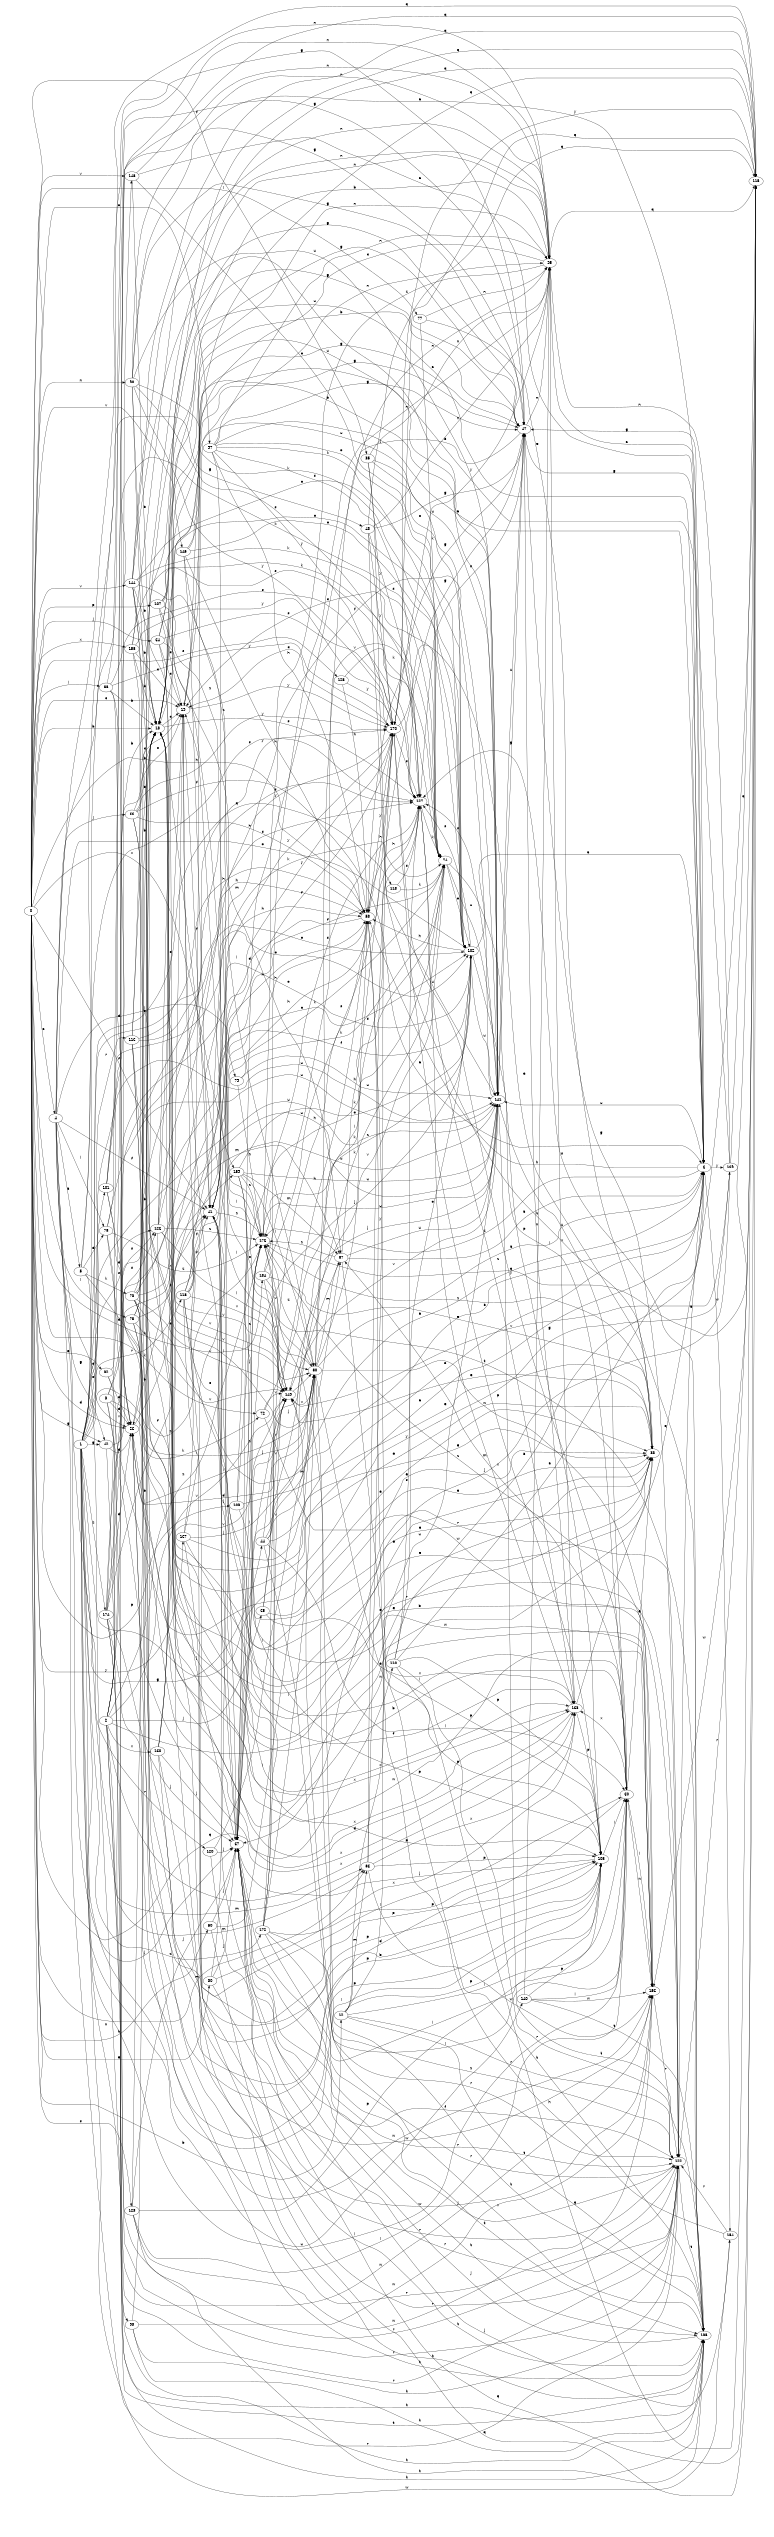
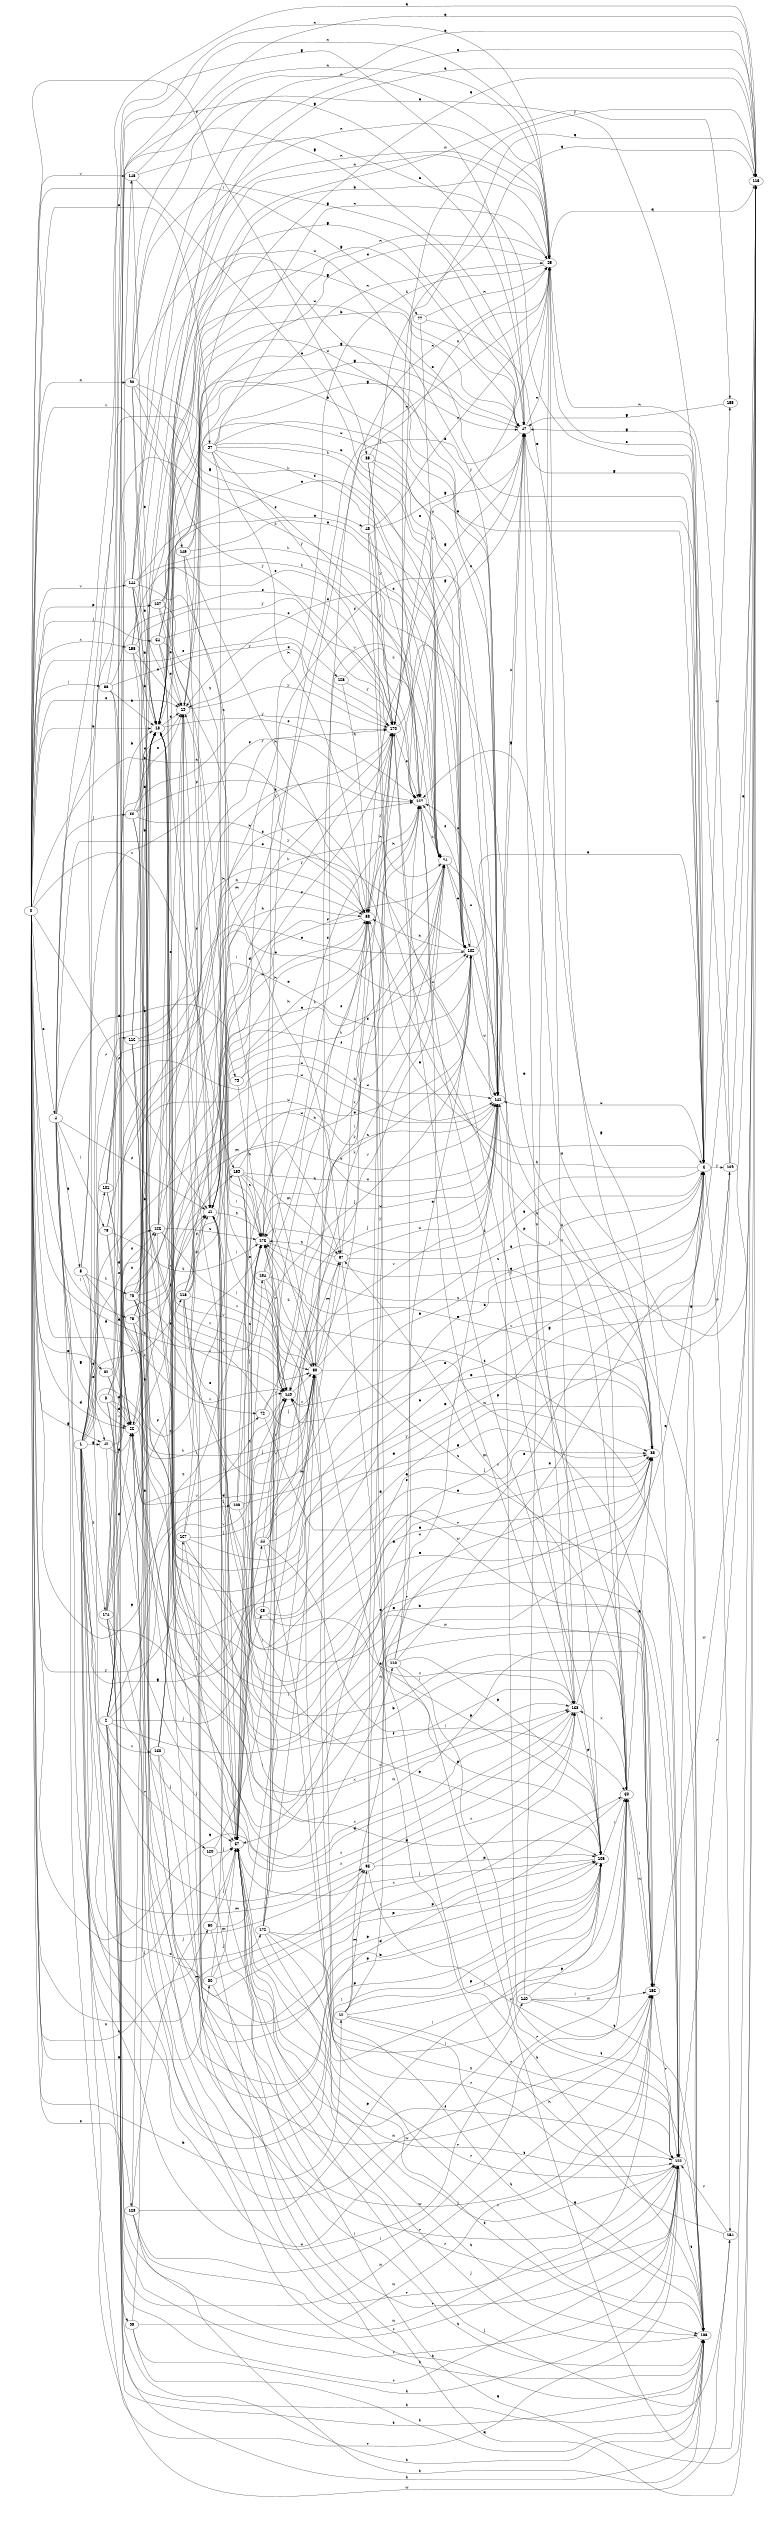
  strict digraph {
    fontname="DejaVu Sans"
    rankdir=LR
    node [fontname="DejaVu Sans"]
    edge [fontname="DejaVu Sans"]
    0
    4
    12
    13
    19
    26
    30
    32
    35
    41
    42
    50
    53
    55
    64
    72
    75
    77
    86
    90
    97
    103
    107
    110
    123
    125
    134
    144
    145
    148
    158
    159
    167
    102
    122
    5
    43
    44
    66
    67
    78
    79
    115
    60
    108
    141
    135
    6
    95
    33
    80
    127
+   155
    163
    47
    170
    156
    176
    74
    149
    87
    1
    93
    101
-   113
    116
    118
    120
    126
    140
    154
    169
    172
    174
    2
    65
    160
    3
    73
    0 -> 4 [label=a]
    0 -> 12 [label=b]
    0 -> 13 [label=b]
    0 -> 19 [label=c]
    0 -> 26 [label=d]
    0 -> 30 [label=e]
    0 -> 32 [label=e]
    0 -> 35 [label=f]
    0 -> 41 [label=f]
    0 -> 42 [label=g]
    0 -> 50 [label=h]
    0 -> 53 [label=h]
    0 -> 55 [label=i]
    0 -> 64 [label=j]
    0 -> 72 [label=k]
    0 -> 75 [label=l]
    0 -> 77 [label=l]
    0 -> 86 [label=m]
    0 -> 90 [label=n]
    0 -> 97 [label=o]
    0 -> 103 [label=p]
    0 -> 107 [label=p]
    0 -> 110 [label=q]
    0 -> 123 [label=s]
    0 -> 125 [label=s]
    0 -> 134 [label=t]
    0 -> 144 [label=v]
    0 -> 145 [label=v]
    0 -> 148 [label=v]
    0 -> 158 [label=x]
    0 -> 159 [label=x]
    0 -> 167 [label=y]
    4 -> 26 [label=d]
    4 -> 41 [label=f]
    4 -> 42 [label=g]
    4 -> 102 [label=o]
    4 -> 122 [label=r]
    4 -> 5 [label=a]
    4 -> 43 [label=g]
    4 -> 44 [label=g]
    4 -> 66 [label=j]
    4 -> 67 [label=j]
    4 -> 78 [label=l]
    4 -> 79 [label=l]
    4 -> 115 [label=q]
    12 -> 86 [label=m]
    12 -> 122 [label=r]
    12 -> 60 [label=i]
    12 -> 108 [label=p]
    12 -> 141 [label=u]
    12 -> 135 [label=t]
    12 -> 6 [label=a]
    13 -> 19 [label=c]
    13 -> 67 [label=j]
    13 -> 115 [label=q]
    13 -> 141 [label=u]
    13 -> 95 [label=n]
    13 -> 33 [label=e]
    13 -> 80 [label=l]
    13 -> 127 [label=s]
+   13 -> 155 [label=w]
    19 -> 41 [label=f]
    19 -> 115 [label=q]
    19 -> 163 [label=x]
    19 -> 47 [label=g]
    19 -> 170 [label=y]
    26 -> 13 [label=b]
    26 -> 102 [label=o]
    26 -> 80 [label=l]
    26 -> 156 [label=w]
    30 -> 53 [label=h]
    30 -> 122 [label=r]
    30 -> 67 [label=j]
    30 -> 163 [label=x]
    32 -> 26 [label=d]
    32 -> 33 [label=e]
    32 -> 127 [label=s]
    35 -> 102 [label=o]
    35 -> 141 [label=u]
    35 -> 135 [label=t]
    35 -> 95 [label=n]
    35 -> 170 [label=y]
    41 -> 67 [label=j]
    41 -> 60 [label=i]
    41 -> 108 [label=p]
    41 -> 170 [label=y]
    41 -> 176 [label=z]
    42 -> 26 [label=d]
    42 -> 53 [label=h]
    42 -> 135 [label=t]
    50 -> 67 [label=j]
    50 -> 115 [label=q]
    50 -> 80 [label=l]
    53 -> 26 [label=d]
    53 -> 135 [label=t]
    53 -> 47 [label=g]
    53 -> 170 [label=y]
    55 -> 13 [label=b]
    55 -> 26 [label=d]
    55 -> 47 [label=g]
    55 -> 170 [label=y]
    55 -> 156 [label=w]
    55 -> 74 [label=k]
    64 -> 19 [label=c]
    64 -> 102 [label=o]
    64 -> 80 [label=l]
    64 -> 127 [label=s]
    64 -> 47 [label=g]
    64 -> 149 [label=v]
    72 -> 156 [label=w]
    72 -> 74 [label=k]
    72 -> 149 [label=v]
    75 -> 13 [label=b]
    75 -> 41 [label=f]
    75 -> 163 [label=x]
    75 -> 47 [label=g]
    75 -> 156 [label=w]
    75 -> 149 [label=v]
    77 -> 95 [label=n]
    77 -> 33 [label=e]
    77 -> 74 [label=k]
    86 -> 108 [label=p]
    86 -> 163 [label=x]
    86 -> 47 [label=g]
    86 -> 170 [label=y]
    86 -> 156 [label=w]
    90 -> 13 [label=b]
    90 -> 108 [label=p]
    90 -> 141 [label=u]
    90 -> 6 [label=a]
    90 -> 95 [label=n]
    90 -> 127 [label=s]
    90 -> 47 [label=g]
    90 -> 170 [label=y]
    90 -> 74 [label=k]
    97 -> 53 [label=h]
    97 -> 102 [label=o]
    97 -> 67 [label=j]
    97 -> 6 [label=a]
    97 -> 95 [label=n]
    97 -> 127 [label=s]
    97 -> 47 [label=g]
    97 -> 170 [label=y]
    97 -> 74 [label=k]
    103 -> 33 [label=e]
    103 -> 127 [label=s]
    103 -> 156 [label=w]
    103 -> 176 [label=z]
    107 -> 19 [label=c]
    107 -> 6 [label=a]
    107 -> 95 [label=n]
    107 -> 80 [label=l]
    107 -> 176 [label=z]
    107 -> 74 [label=k]
    110 -> 102 [label=o]
    110 -> 122 [label=r]
    110 -> 115 [label=q]
    110 -> 108 [label=p]
    110 -> 6 [label=a]
    110 -> 127 [label=s]
    123 -> 13 [label=b]
    123 -> 67 [label=j]
    123 -> 60 [label=i]
    123 -> 108 [label=p]
    123 -> 135 [label=t]
    123 -> 156 [label=w]
    125 -> 53 [label=h]
    125 -> 170 [label=y]
    125 -> 74 [label=k]
    134 -> 135 [label=t]
    134 -> 33 [label=e]
    134 -> 127 [label=s]
    134 -> 74 [label=v]
    134 -> 149 [label=v]
    144 -> 13 [label=b]
    144 -> 102 [label=o]
    144 -> 122 [label=r]
    144 -> 115 [label=q]
    144 -> 141 [label=u]
    144 -> 95 [label=n]
    144 -> 163 [label=x]
    144 -> 74 [label=k]
    144 -> 149 [label=v]
    144 -> 87 [label=m]
    145 -> 41 [label=f]
    145 -> 53 [label=h]
    145 -> 102 [label=o]
    145 -> 141 [label=u]
    145 -> 6 [label=a]
    145 -> 176 [label=z]
    148 -> 13 [label=b]
    148 -> 102 [label=o]
    148 -> 115 [label=q]
    148 -> 6 [label=a]
    158 -> 13 [label=b]
    158 -> 19 [label=c]
    158 -> 95 [label=n]
    158 -> 33 [label=e]
    158 -> 127 [label=s]
    158 -> 170 [label=y]
    159 -> 102 [label=o]
    159 -> 122 [label=r]
    159 -> 108 [label=p]
    159 -> 141 [label=u]
    159 -> 80 [label=l]
    159 -> 176 [label=z]
    159 -> 87 [label=m]
    167 -> 41 [label=f]
    167 -> 6 [label=a]
    167 -> 33 [label=e]
    167 -> 80 [label=l]
    167 -> 156 [label=w]
    167 -> 74 [label=k]
    102 -> 19 [label=c]
    102 -> 41 [label=f]
    102 -> 53 [label=h]
    102 -> 67 [label=j]
    102 -> 60 [label=i]
    102 -> 141 [label=u]
    102 -> 6 [label=a]
    102 -> 127 [label=s]
    102 -> 176 [label=z]
    122 -> 13 [label=b]
    122 -> 41 [label=f]
    122 -> 67 [label=j]
    122 -> 135 [label=t]
    122 -> 6 [label=a]
    122 -> 47 [label=g]
    122 -> 176 [label=z]
-   5 -> 78 [label=d]
+   5 -> 26 [label=d]
    5 -> 135 [label=t]
    5 -> 80 [label=l]
    5 -> 127 [label=s]
    5 -> 47 [label=g]
    5 -> 73 [label=k]
    43 -> 115 [label=q]
    43 -> 141 [label=u]
    43 -> 95 [label=n]
    43 -> 127 [label=s]
    43 -> 47 [label=g]
    43 -> 170 [label=y]
    44 -> 53 [label=h]
    44 -> 122 [label=r]
    44 -> 60 [label=i]
    44 -> 6 [label=a]
    44 -> 33 [label=e]
    44 -> 149 [label=v]
    44 -> 87 [label=m]
    66 -> 13 [label=b]
    66 -> 19 [label=c]
    66 -> 53 [label=h]
    66 -> 122 [label=r]
    66 -> 108 [label=p]
    66 -> 6 [label=a]
    66 -> 170 [label=y]
    67 -> 19 [label=c]
    67 -> 122 [label=r]
    67 -> 115 [label=q]
    67 -> 60 [label=i]
    67 -> 135 [label=t]
    67 -> 176 [label=z]
    78 -> 26 [label=d]
    78 -> 122 [label=r]
    78 -> 141 [label=u]
    78 -> 47 [label=g]
    78 -> 176 [label=z]
    79 -> 141 [label=u]
    79 -> 176 [label=z]
    79 -> 74 [label=k]
    115 -> 122 [label=r]
    115 -> 170 [label=y]
    115 -> 156 [label=w]
    60 -> 13 [label=b]
    60 -> 26 [label=d]
    60 -> 141 [label=u]
    60 -> 33 [label=e]
    60 -> 163 [label=x]
    60 -> 170 [label=y]
    60 -> 156 [label=w]
    60 -> 87 [label=m]
    108 -> 13 [label=b]
    108 -> 67 [label=j]
    108 -> 60 [label=i]
    141 -> 13 [label=b]
    141 -> 41 [label=f]
    141 -> 67 [label=j]
    141 -> 135 [label=t]
    141 -> 127 [label=s]
    141 -> 47 [label=g]
    141 -> 149 [label=v]
    135 -> 67 [label=j]
    135 -> 127 [label=s]
    135 -> 149 [label=v]
    6 -> 53 [label=h]
    6 -> 141 [label=u]
+   6 -> 155 [label=w]
    6 -> 47 [label=g]
    6 -> 176 [label=z]
    6 -> 154 [label=w]
    6 -> 169 [label=y]
    95 -> 13 [label=b]
    95 -> 19 [label=c]
    95 -> 115 [label=q]
    95 -> 6 [label=a]
    95 -> 163 [label=x]
    95 -> 170 [label=y]
    95 -> 176 [label=z]
    33 -> 176 [label=z]
    80 -> 19 [label=c]
    80 -> 26 [label=d]
    80 -> 108 [label=p]
    80 -> 135 [label=t]
    80 -> 6 [label=a]
    80 -> 95 [label=n]
    80 -> 127 [label=s]
    80 -> 156 [label=w]
    80 -> 176 [label=z]
    80 -> 149 [label=v]
    80 -> 87 [label=m]
    127 -> 53 [label=h]
    127 -> 163 [label=x]
    127 -> 74 [label=k]
+   155 -> 47 [label=g]
    163 -> 26 [label=d]
    163 -> 41 [label=f]
    163 -> 115 [label=q]
    163 -> 108 [label=p]
    163 -> 127 [label=z]
    163 -> 47 [label=g]
    47 -> 13 [label=b]
    47 -> 67 [label=j]
    47 -> 141 [label=u]
    47 -> 95 [label=n]
    47 -> 127 [label=s]
    170 -> 19 [label=c]
    170 -> 41 [label=f]
    170 -> 53 [label=h]
    170 -> 115 [label=q]
    170 -> 108 [label=p]
    170 -> 33 [label=e]
    170 -> 80 [label=l]
    170 -> 127 [label=s]
    156 -> 122 [label=r]
    156 -> 60 [label=i]
    156 -> 176 [label=z]
    176 -> 67 [label=j]
    176 -> 115 [label=q]
    176 -> 141 [label=u]
    176 -> 74 [label=k]
    176 -> 149 [label=v]
    74 -> 41 [label=f]
    74 -> 102 [label=o]
    74 -> 108 [label=p]
    74 -> 141 [label=u]
    74 -> 149 [label=v]
    149 -> 67 [label=j]
    149 -> 33 [label=e]
    149 -> 80 [label=l]
    87 -> 53 [label=h]
    87 -> 67 [label=j]
    87 -> 108 [label=p]
    87 -> 141 [label=u]
    87 -> 6 [label=a]
    87 -> 176 [label=z]
    1 -> 42 [label=g]
    1 -> 53 [label=h]
    1 -> 86 [label=m]
    1 -> 102 [label=o]
    1 -> 60 [label=i]
    1 -> 108 [label=i]
    1 -> 141 [label=u]
    1 -> 95 [label=n]
    1 -> 176 [label=z]
    1 -> 93 [label=n]
    1 -> 101 [label=o]
-   1 -> 113 [label=q]
    1 -> 116 [label=r]
    1 -> 118 [label=r]
    1 -> 120 [label=r]
    1 -> 126 [label=s]
    1 -> 140 [label=u]
    1 -> 154 [label=w]
    1 -> 169 [label=y]
    1 -> 172 [label=z]
    1 -> 174 [label=z]
    93 -> 13 [label=b]
    93 -> 122 [label=t]
    93 -> 135 [label=t]
    93 -> 156 [label=w]
    101 -> 13 [label=b]
    101 -> 19 [label=c]
    101 -> 26 [label=d]
    101 -> 141 [label=u]
    101 -> 33 [label=e]
-   113 -> 127 [label=s]
-   113 -> 74 [label=k]
    116 -> 13 [label=b]
    116 -> 102 [label=o]
    116 -> 6 [label=a]
    116 -> 33 [label=e]
    116 -> 80 [label=l]
    116 -> 47 [label=g]
    116 -> 170 [label=y]
    118 -> 41 [label=f]
    118 -> 53 [label=h]
    118 -> 122 [label=r]
    118 -> 108 [label=p]
    118 -> 141 [label=u]
    118 -> 95 [label=n]
    118 -> 33 [label=e]
    118 -> 170 [label=y]
    118 -> 149 [label=v]
    120 -> 67 [label=j]
    120 -> 135 [label=t]
    120 -> 80 [label=l]
    126 -> 19 [label=c]
    126 -> 53 [label=h]
    126 -> 135 [label=t]
    126 -> 80 [label=l]
    126 -> 47 [label=g]
    126 -> 170 [label=y]
    126 -> 176 [label=z]
    126 -> 149 [label=v]
    140 -> 60 [label=i]
    140 -> 108 [label=p]
    140 -> 135 [label=t]
    140 -> 95 [label=n]
    140 -> 156 [label=w]
    154 -> 53 [label=h]
    154 -> 122 [label=r]
    154 -> 67 [label=j]
    169 -> 67 [label=j]
    169 -> 115 [label=q]
    169 -> 95 [label=n]
    169 -> 47 [label=g]
    169 -> 149 [label=v]
    172 -> 122 [label=r]
    172 -> 60 [label=i]
    172 -> 108 [label=p]
    172 -> 135 [label=t]
    172 -> 95 [label=n]
    172 -> 80 [label=l]
    172 -> 74 [label=k]
    172 -> 149 [label=v]
    174 -> 26 [label=d]
    174 -> 41 [label=f]
    174 -> 67 [label=j]
    174 -> 108 [label=p]
    174 -> 141 [label=u]
    174 -> 135 [label=t]
    174 -> 95 [label=n]
    174 -> 127 [label=s]
    174 -> 156 [label=w]
    2 -> 86 [label=m]
    2 -> 148 [label=v]
    2 -> 159 [label=x]
    2 -> 122 [label=r]
    2 -> 135 [label=t]
    2 -> 95 [label=n]
    2 -> 33 [label=e]
    2 -> 163 [label=x]
    2 -> 176 [label=z]
    2 -> 149 [label=v]
    2 -> 126 [label=s]
    2 -> 65 [label=j]
    2 -> 160 [label=x]
    65 -> 53 [label=h]
    65 -> 33 [label=e]
    65 -> 163 [label=x]
    65 -> 149 [label=v]
    160 -> 19 [label=c]
    160 -> 53 [label=h]
    160 -> 122 [label=r]
    160 -> 67 [label=j]
    160 -> 156 [label=w]
    160 -> 149 [label=v]
    3 -> 26 [label=d]
    3 -> 72 [label=k]
    3 -> 102 [label=o]
    3 -> 122 [label=r]
    3 -> 163 [label=x]
    3 -> 126 [label=s]
    73 -> 13 [label=b]
    73 -> 115 [label=q]
    73 -> 60 [label=i]
    73 -> 135 [label=t]
    73 -> 6 [label=a]
    73 -> 33 [label=e]
    73 -> 127 [label=s]
    73 -> 74 [label=k]
    73 -> 149 [label=v]
    73 -> 87 [label=m]
  }
